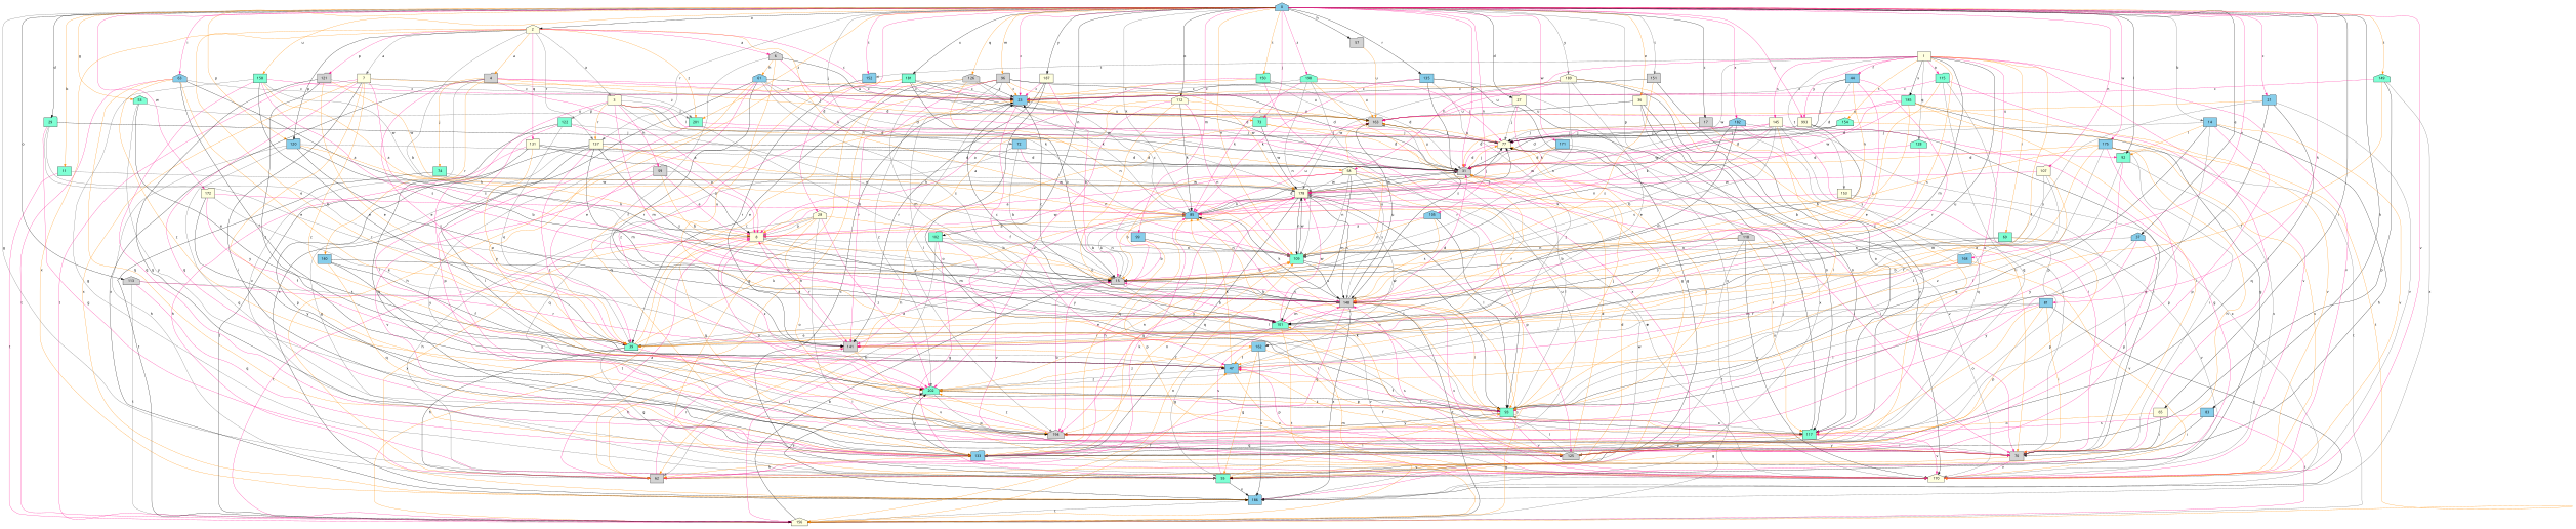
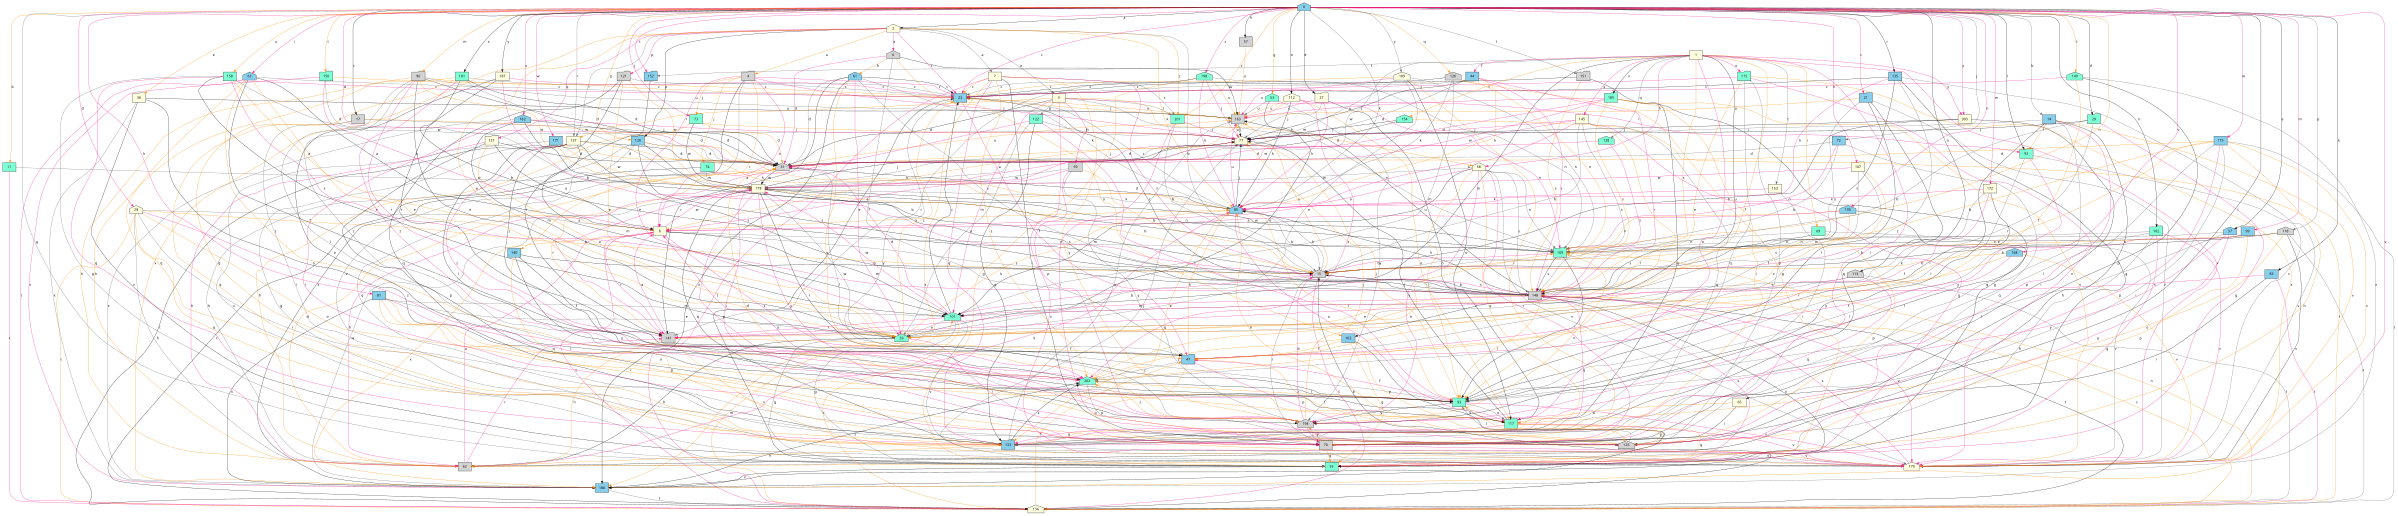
  strict digraph {
    fontname="Noto Sans"
    node [fillcolor=skyblue fontname="Noto Sans" shape=box style=filled]
    edge [color=deeppink fontname="Noto Sans"]
    0 [shape=house]
    2 [fillcolor=lightyellow shape=house]
    11 [fillcolor=aquamarine]
    14
    17 [fillcolor=lightgrey]
    21 [shape=folder]
    23
    27 [fillcolor=lightyellow shape=folder]
    28 [fillcolor=lightyellow shape=house]
    29 [fillcolor=aquamarine shape=folder]
    31 [fillcolor=lightgrey shape=house]
    36 [fillcolor=lightyellow shape=folder]
    37 [shape=house]
    53 [fillcolor=aquamarine shape=house]
    55 [fillcolor=aquamarine]
    57 [fillcolor=lightgrey shape=folder]
    63 [shape=house]
    65 [fillcolor=lightyellow]
    72
    73 [fillcolor=aquamarine shape=folder]
    81
    83
    85 [shape=house]
    92 [fillcolor=aquamarine shape=folder]
    96 [fillcolor=lightgrey shape=folder]
    99
    102 [fillcolor=aquamarine shape=folder]
    105 [shape=house]
    107 [fillcolor=lightyellow shape=folder]
    109 [fillcolor=aquamarine shape=folder]
    112 [fillcolor=lightyellow shape=house]
    113 [fillcolor=lightgrey shape=house]
    118 [fillcolor=lightgrey shape=house]
    120 [shape=folder]
    126 [fillcolor=lightgrey shape=house]
    135
    137 [fillcolor=lightyellow]
    149 [fillcolor=aquamarine shape=house]
    150 [fillcolor=aquamarine shape=folder]
    151 [fillcolor=lightgrey shape=folder]
    152 [shape=folder]
    158 [fillcolor=aquamarine]
-   168 [shape=folder]
+   168 [shape=house]
    170 [fillcolor=lightyellow shape=house]
    171
    172 [fillcolor=lightyellow shape=folder]
    175
    181 [fillcolor=aquamarine]
    182 [shape=house]
    187 [fillcolor=lightyellow]
    189 [fillcolor=lightyellow shape=house]
    n52 [fillcolor=lightyellow label=993]
    198 [fillcolor=aquamarine shape=house]
    201 [fillcolor=aquamarine]
    3 [fillcolor=lightyellow shape=folder]
    4 [fillcolor=lightgrey shape=folder]
    6 [fillcolor=lightgrey shape=house]
    7 [fillcolor=lightyellow]
    15 [fillcolor=lightgrey shape=house]
    39 [fillcolor=aquamarine shape=house]
    121 [fillcolor=lightgrey shape=folder]
    131 [fillcolor=lightyellow shape=folder]
    186 [shape=folder]
    178 [fillcolor=lightyellow]
    156 [fillcolor=lightyellow shape=house]
    125 [fillcolor=lightgrey shape=house]
    77 [fillcolor=lightyellow shape=house]
    133 [shape=folder]
    62 [fillcolor=lightgrey]
    93 [fillcolor=aquamarine]
    70 [fillcolor=lightgrey]
    148 [fillcolor=lightgrey]
    163 [fillcolor=lightgrey]
    47 [shape=folder]
    194 [fillcolor=lightgrey shape=house]
    117 [fillcolor=aquamarine shape=folder]
    8 [fillcolor=lightyellow]
    202 [fillcolor=aquamarine shape=house]
    141 [fillcolor=lightgrey shape=folder]
    101 [fillcolor=aquamarine shape=house]
    1 [fillcolor=lightyellow]
    44
    58 [fillcolor=lightyellow shape=house]
    69 [fillcolor=aquamarine]
    115 [fillcolor=aquamarine shape=folder]
    128 [fillcolor=aquamarine shape=house]
    145 [fillcolor=lightyellow]
    153 [fillcolor=lightyellow]
    154 [fillcolor=aquamarine shape=house]
    162
    185 [fillcolor=aquamarine shape=folder]
    59 [fillcolor=lightgrey shape=folder]
    122 [fillcolor=aquamarine]
    74 [fillcolor=aquamarine]
    140
    61 [shape=house]
    0 -> 2 [color=black label=a]
    0 -> 11 [color=darkorange label=b]
    0 -> 14 [color=gray40 label=b]
    0 -> 17 [color=black label=c]
    0 -> 21 [label=c]
    0 -> 23 [label=c]
    0 -> 27 [color=black label=d]
    0 -> 28 [label=d]
    0 -> 29 [color=black label=d]
    0 -> 31 [label=d]
    0 -> 36 [color=darkorange label=e]
    0 -> 37 [color=black label=e]
    0 -> 53 [color=darkorange label=g]
    0 -> 55 [color=gray40 label=g]
    0 -> 57 [color=black label=h]
    0 -> 63 [label=i]
    0 -> 65 [color=black label=i]
    0 -> 72 [color=gray40 label=j]
    0 -> 73 [label=j]
    0 -> 81 [label=k]
    0 -> 83 [color=black label=k]
    0 -> 85 [color=gray40 label=k]
    0 -> 92 [color=black label=l]
    0 -> 96 [color=darkorange label=m]
    0 -> 99 [label=m]
    0 -> 102 [color=black label=n]
    0 -> 105 [label=n]
    0 -> 107 [label=n]
    0 -> 109 [color=darkorange label=n]
    0 -> 112 [color=black label=o]
    0 -> 113 [color=black label=o]
    0 -> 118 [color=gray40 label=p]
    0 -> 120 [color=darkorange label=p]
    0 -> 126 [color=darkorange label=q]
    0 -> 135 [color=black label=r]
    0 -> 137 [color=gray40 label=r]
    0 -> 149 [color=darkorange label=t]
    0 -> 150 [color=darkorange label=t]
    0 -> 151 [color=gray40 label=t]
    0 -> 152 [label=t]
    0 -> 158 [color=darkorange label=u]
    0 -> 168 [label=v]
    0 -> 170 [label=v]
    0 -> 171 [label=w]
    0 -> 172 [label=w]
    0 -> 175 [label=w]
    0 -> 181 [color=black label=x]
    0 -> 182 [label=x]
    0 -> 187 [color=black label=y]
    0 -> 189 [color=gray40 label=y]
    0 -> n52 [label=y]
    0 -> 198 [label=z]
    0 -> 201 [color=darkorange label=z]
    2 -> 23 [label=c]
    2 -> 85 [color=darkorange label=k]
    2 -> 120 [color=black label=p]
    2 -> 137 [color=gray40 label=r]
    2 -> 201 [color=darkorange label=z]
    2 -> 3 [color=gray40 label=a]
    2 -> 4 [color=darkorange label=a]
    2 -> 6 [label=a]
    2 -> 7 [color=gray40 label=a]
    2 -> 15 [color=gray40 label=b]
    2 -> 39 [color=darkorange label=e]
    2 -> 121 [label=p]
    2 -> 131 [label=q]
    2 -> 186 [color=darkorange label=x]
    11 -> 178 [color=gray40 label=w]
    11 -> 156 [label=t]
    14 -> 92 [color=darkorange label=l]
    14 -> 170 [color=darkorange label=v]
    14 -> 125 [label=p]
    14 -> 77 [color=gray40 label=j]
    14 -> 133 [color=gray40 label=q]
    14 -> 62 [color=black label=h]
    14 -> 93 [color=black label=l]
    17 -> 31 [color=darkorange label=d]
    17 -> 77 [color=gray40 label=j]
    17 -> 133 [color=darkorange label=q]
    17 -> 70 [color=gray40 label=i]
    21 -> 170 [color=gray40 label=v]
    21 -> 133 [color=black label=q]
    21 -> 93 [color=black label=l]
    21 -> 148 [color=gray40 label=s]
    21 -> 163 [color=darkorange label=u]
    23 -> 163 [color=darkorange label=u]
    23 -> 47 [label=f]
    23 -> 194 [color=gray40 label=y]
    27 -> 85 [label=k]
    27 -> 77 [color=gray40 label=j]
    27 -> 163 [label=u]
    27 -> 117 [color=black label=o]
    28 -> 15 [color=darkorange label=b]
    28 -> 156 [color=darkorange label=t]
    28 -> 133 [color=darkorange label=q]
    28 -> 62 [color=gray40 label=h]
    28 -> 70 [color=gray40 label=i]
    28 -> 117 [color=darkorange label=o]
    28 -> 8 [color=gray40 label=a]
    28 -> 202 [label=z]
    29 -> 55 [label=g]
    29 -> 15 [color=gray40 label=b]
    29 -> 77 [color=black label=j]
    29 -> 141 [color=gray40 label=r]
    31 -> 178 [color=black label=w]
    31 -> 77 [color=darkorange label=j]
    31 -> 93 [color=gray40 label=l]
    31 -> 70 [label=i]
    31 -> 163 [color=darkorange label=u]
    31 -> 141 [color=darkorange label=r]
    36 -> 170 [color=black label=v]
    36 -> 186 [color=gray40 label=x]
    36 -> 163 [color=black label=u]
    36 -> 117 [color=black label=o]
    37 -> 109 [color=gray40 label=n]
    37 -> 125 [label=p]
    37 -> 93 [color=gray40 label=l]
    37 -> 194 [label=y]
    53 -> 39 [color=black label=e]
    53 -> 163 [color=gray40 label=u]
    53 -> 194 [color=gray40 label=y]
    55 -> 23 [color=black label=c]
    55 -> 186 [color=black label=x]
    55 -> 77 [color=gray40 label=j]
    55 -> 93 [color=darkorange label=l]
    55 -> 148 [label=s]
    57 -> 163 [color=darkorange label=u]
    63 -> 23 [color=gray40 label=c]
    63 -> 39 [color=darkorange label=e]
    63 -> 156 [label=t]
    63 -> 133 [color=darkorange label=q]
    63 -> 47 [color=black label=f]
    63 -> 8 [color=black label=a]
    63 -> 202 [color=darkorange label=z]
    65 -> 70 [color=black label=i]
    65 -> 117 [color=darkorange label=o]
    72 -> 31 [color=gray40 label=d]
    72 -> 109 [label=n]
    72 -> 15 [color=gray40 label=b]
    72 -> 133 [color=gray40 label=q]
    73 -> 31 [color=darkorange label=d]
    73 -> 178 [color=black label=w]
    73 -> 77 [color=darkorange label=j]
    73 -> 62 [color=darkorange label=h]
    81 -> 39 [color=gray40 label=e]
    81 -> 186 [color=black label=x]
    81 -> 125 [color=darkorange label=p]
    81 -> 93 [label=l]
    81 -> 70 [color=darkorange label=i]
    81 -> 117 [color=darkorange label=o]
    81 -> 101 [color=gray40 label=m]
    83 -> 156 [label=t]
    83 -> 70 [color=black label=i]
-   83 -> 117 [label=s]
+   83 -> 148 [label=s]
    85 -> 23 [color=gray40 label=c]
    85 -> 31 [color=black label=d]
    85 -> 15 [color=gray40 label=b]
    85 -> 77 [color=black label=j]
    85 -> 133 [color=darkorange label=q]
    85 -> 93 [color=darkorange label=l]
    85 -> 163 [label=u]
    85 -> 117 [label=o]
    85 -> 8 [color=darkorange label=a]
    92 -> 170 [color=gray40 label=v]
    92 -> 93 [color=gray40 label=l]
    92 -> 194 [label=y]
    96 -> 23 [color=darkorange label=c]
    96 -> 31 [color=black label=d]
    96 -> 39 [color=black label=e]
    96 -> 178 [color=darkorange label=w]
    96 -> 62 [color=darkorange label=h]
    96 -> 93 [color=gray40 label=l]
    96 -> 163 [color=gray40 label=u]
    96 -> 202 [color=gray40 label=z]
    96 -> 141 [label=r]
    99 -> 109 [color=black label=n]
    99 -> 15 [label=b]
    99 -> 125 [color=darkorange label=p]
    102 -> 55 [label=g]
    102 -> 109 [color=gray40 label=n]
    102 -> 170 [label=v]
    102 -> 62 [color=gray40 label=h]
    102 -> 93 [color=gray40 label=l]
    105 -> 109 [color=darkorange label=n]
    105 -> 93 [color=black label=l]
    105 -> 148 [color=darkorange label=s]
    105 -> 8 [label=a]
    107 -> 178 [label=w]
    107 -> 47 [color=gray40 label=f]
    107 -> 202 [color=darkorange label=z]
    107 -> 101 [color=gray40 label=m]
    109 -> 15 [label=b]
    109 -> 178 [color=black label=w]
    109 -> 93 [color=black label=l]
    109 -> 148 [color=black label=s]
    112 -> 85 [color=black label=k]
    112 -> 109 [label=n]
    112 -> 163 [color=darkorange label=u]
    112 -> 117 [color=darkorange label=o]
    112 -> 8 [color=darkorange label=a]
    112 -> 202 [label=z]
    113 -> 156 [color=gray40 label=t]
    113 -> 133 [label=q]
    113 -> 148 [color=gray40 label=s]
    113 -> 141 [label=r]
    118 -> 109 [color=darkorange label=n]
    118 -> 170 [color=black label=v]
    118 -> 15 [color=black label=b]
    118 -> 156 [color=gray40 label=t]
    118 -> 117 [color=darkorange label=o]
    120 -> 31 [color=gray40 label=d]
    120 -> 85 [color=darkorange label=k]
    120 -> 15 [color=black label=b]
    120 -> 133 [color=gray40 label=q]
    120 -> 62 [color=gray40 label=h]
    120 -> 148 [color=black label=s]
    126 -> 23 [color=black label=c]
    126 -> 55 [color=darkorange label=g]
    126 -> 85 [color=gray40 label=k]
    126 -> 109 [color=darkorange label=n]
    126 -> 101 [color=gray40 label=m]
    135 -> 23 [color=black label=c]
    135 -> 55 [color=black label=g]
    135 -> 85 [label=k]
    135 -> 170 [color=gray40 label=v]
    135 -> 148 [color=black label=s]
    135 -> 202 [color=gray40 label=z]
    137 -> 31 [color=black label=d]
    137 -> 55 [color=gray40 label=g]
    137 -> 85 [color=darkorange label=k]
    137 -> 156 [color=black label=t]
    137 -> 93 [color=black label=l]
    137 -> 148 [color=black label=s]
    137 -> 202 [label=z]
    137 -> 101 [color=black label=m]
    149 -> 23 [label=c]
    149 -> 186 [color=gray40 label=x]
    149 -> 125 [color=black label=p]
    149 -> 47 [color=darkorange label=f]
    150 -> 23 [color=darkorange label=c]
    150 -> 31 [color=gray40 label=d]
    150 -> 186 [label=x]
    150 -> 8 [label=a]
    151 -> 23 [color=black label=c]
    151 -> 133 [color=black label=q]
    151 -> 148 [color=darkorange label=s]
    152 -> 141 [color=black label=r]
    158 -> 23 [label=c]
    158 -> 55 [color=gray40 label=g]
    158 -> 39 [color=black label=e]
    158 -> 178 [color=gray40 label=w]
    158 -> 133 [label=q]
    158 -> 148 [label=s]
    158 -> 8 [color=darkorange label=a]
    168 -> 170 [color=darkorange label=v]
    168 -> 15 [color=darkorange label=b]
    168 -> 47 [label=f]
    168 -> 141 [color=darkorange label=r]
    170 -> 148 [label=s]
    171 -> 31 [color=darkorange label=d]
    171 -> 170 [color=gray40 label=v]
    171 -> 178 [color=darkorange label=w]
    172 -> 85 [label=k]
    172 -> 39 [color=gray40 label=e]
    172 -> 47 [label=f]
    172 -> 194 [color=black label=y]
    175 -> 31 [color=darkorange label=d]
    175 -> 170 [color=darkorange label=v]
    175 -> 15 [color=darkorange label=b]
    175 -> 39 [color=darkorange label=e]
    175 -> 156 [color=gray40 label=t]
    175 -> 125 [label=p]
    175 -> 62 [color=darkorange label=h]
    175 -> 93 [color=gray40 label=l]
    175 -> 70 [color=gray40 label=i]
    181 -> 23 [color=gray40 label=c]
    181 -> 31 [color=black label=d]
    181 -> 15 [color=black label=b]
    181 -> 178 [color=gray40 label=w]
    181 -> 133 [color=darkorange label=q]
    181 -> 62 [color=darkorange label=h]
    181 -> 202 [label=z]
    182 -> 31 [color=black label=d]
    182 -> 109 [color=black label=n]
    182 -> 186 [color=gray40 label=x]
    182 -> 77 [label=j]
    182 -> 70 [label=i]
    182 -> 101 [color=black label=m]
    187 -> 23 [label=c]
    187 -> 15 [label=b]
    187 -> 117 [color=black label=o]
    187 -> 141 [color=black label=r]
    189 -> 23 [color=darkorange label=c]
    189 -> 109 [color=gray40 label=n]
    189 -> 39 [color=gray40 label=e]
    189 -> 178 [color=gray40 label=w]
    189 -> 70 [color=darkorange label=i]
    189 -> 163 [label=u]
    189 -> 117 [color=black label=o]
    n52 -> 15 [color=black label=b]
    n52 -> 77 [color=black label=j]
    n52 -> 70 [color=black label=i]
    198 -> 23 [color=gray40 label=c]
    198 -> 55 [color=darkorange label=g]
    198 -> 85 [label=k]
    198 -> 109 [color=gray40 label=n]
    198 -> 77 [label=j]
    198 -> 163 [color=darkorange label=u]
    198 -> 141 [color=gray40 label=r]
    201 -> 15 [color=gray40 label=b]
    201 -> 77 [label=j]
    201 -> 70 [label=i]
    3 -> 31 [color=black label=d]
    3 -> 92 [label=l]
    3 -> 109 [color=gray40 label=n]
    3 -> 137 [color=darkorange label=r]
    3 -> 201 [color=gray40 label=z]
    3 -> 125 [label=p]
    3 -> 101 [label=m]
    3 -> 58 [color=darkorange label=h]
    3 -> 59 [label=h]
    3 -> 122 [color=gray40 label=p]
    4 -> 23 [label=c]
    4 -> 73 [color=darkorange label=j]
    4 -> 170 [color=gray40 label=v]
    4 -> 39 [label=e]
    4 -> 186 [color=black label=x]
    4 -> 77 [label=j]
    4 -> 8 [label=a]
    4 -> 74 [color=darkorange label=j]
    4 -> 140 [color=darkorange label=r]
    6 -> 31 [label=d]
    6 -> 163 [color=black label=u]
    6 -> 47 [color=gray40 label=f]
    6 -> 162 [color=darkorange label=u]
    6 -> 61 [color=darkorange label=h]
    7 -> 23 [color=darkorange label=c]
    7 -> 201 [color=gray40 label=z]
    7 -> 186 [color=darkorange label=x]
    7 -> 156 [label=t]
    7 -> 133 [label=q]
    7 -> 70 [color=black label=i]
    7 -> 148 [label=s]
    7 -> 194 [color=darkorange label=y]
    7 -> 202 [color=darkorange label=z]
    15 -> 85 [color=gray40 label=k]
    15 -> 39 [color=gray40 label=e]
    15 -> 156 [label=t]
    15 -> 70 [color=gray40 label=i]
    15 -> 148 [label=s]
    15 -> 163 [color=darkorange label=u]
    39 -> 23 [color=darkorange label=c]
    39 -> 55 [color=gray40 label=g]
    39 -> 85 [color=darkorange label=k]
    39 -> 62 [color=black label=h]
    39 -> 70 [label=i]
    121 -> 23 [color=gray40 label=c]
    121 -> 39 [color=darkorange label=e]
    121 -> 178 [color=darkorange label=w]
    121 -> 133 [color=black label=q]
    121 -> 202 [color=black label=z]
    131 -> 31 [color=black label=d]
    131 -> 39 [color=darkorange label=e]
    131 -> 125 [color=black label=p]
    131 -> 62 [label=h]
    131 -> 8 [color=black label=a]
    186 -> 178 [color=gray40 label=w]
    186 -> 156 [color=gray40 label=t]
    186 -> 202 [color=black label=z]
    178 -> 85 [color=gray40 label=k]
    178 -> 109 [color=black label=n]
    178 -> 15 [color=darkorange label=b]
    178 -> 125 [label=p]
    178 -> 77 [color=black label=j]
    178 -> 133 [color=black label=q]
    178 -> 62 [label=h]
    178 -> 93 [color=black label=l]
    178 -> 148 [color=black label=s]
    178 -> 194 [label=y]
    178 -> 141 [label=r]
    156 -> 109 [color=darkorange label=n]
    156 -> 15 [color=black label=b]
    156 -> 148 [color=darkorange label=s]
    156 -> 47 [color=darkorange label=f]
    156 -> 101 [color=darkorange label=m]
    125 -> 31 [color=darkorange label=d]
    125 -> 85 [color=darkorange label=k]
    125 -> 93 [color=gray40 label=l]
    125 -> 47 [color=darkorange label=f]
    77 -> 31 [label=d]
    77 -> 163 [color=darkorange label=u]
    133 -> 170 [color=gray40 label=v]
    133 -> 62 [color=darkorange label=h]
    133 -> 163 [color=gray40 label=u]
    133 -> 202 [color=black label=z]
    62 -> 31 [color=darkorange label=d]
    62 -> 85 [label=k]
    62 -> 8 [label=a]
    62 -> 141 [label=r]
    93 -> 170 [label=v]
    93 -> 77 [color=darkorange label=j]
    93 -> 47 [label=f]
    93 -> 194 [color=black label=y]
    93 -> 117 [color=gray40 label=o]
    93 -> 202 [color=darkorange label=z]
    70 -> 55 [color=darkorange label=g]
    70 -> 170 [label=v]
    70 -> 194 [color=darkorange label=y]
    148 -> 23 [color=black label=c]
    148 -> 85 [color=black label=k]
    148 -> 170 [label=v]
    148 -> 15 [color=black label=b]
    148 -> 39 [color=darkorange label=e]
    148 -> 186 [color=black label=x]
    148 -> 156 [color=black label=t]
    148 -> 133 [label=q]
    148 -> 93 [color=darkorange label=l]
    148 -> 163 [color=black label=u]
    148 -> 101 [label=m]
    163 -> 23 [color=darkorange label=c]
    163 -> 77 [color=black label=j]
    47 -> 85 [color=darkorange label=k]
    47 -> 170 [color=darkorange label=v]
    47 -> 178 [color=gray40 label=w]
    47 -> 125 [label=p]
    47 -> 202 [color=gray40 label=z]
    194 -> 109 [color=darkorange label=n]
    194 -> 15 [label=b]
    194 -> 77 [color=darkorange label=j]
    194 -> 70 [label=i]
    194 -> 8 [label=a]
    194 -> 202 [color=darkorange label=z]
    117 -> 55 [color=darkorange label=g]
    117 -> 170 [label=v]
    117 -> 125 [color=darkorange label=p]
    117 -> 77 [color=black label=j]
    117 -> 133 [label=q]
    8 -> 109 [color=gray40 label=n]
    8 -> 186 [color=darkorange label=x]
    8 -> 178 [label=w]
    8 -> 156 [label=t]
    8 -> 148 [color=gray40 label=s]
    8 -> 202 [label=z]
    8 -> 141 [label=r]
    8 -> 101 [color=black label=m]
    202 -> 109 [color=darkorange label=n]
    202 -> 125 [color=gray40 label=p]
    202 -> 93 [color=black label=l]
    141 -> 170 [color=darkorange label=v]
    141 -> 62 [color=darkorange label=h]
    141 -> 47 [color=darkorange label=f]
    141 -> 8 [label=a]
    101 -> 23 [color=black label=c]
    101 -> 31 [label=d]
    101 -> 55 [color=gray40 label=g]
    101 -> 170 [color=gray40 label=v]
    101 -> 15 [label=b]
    101 -> 39 [color=gray40 label=e]
    101 -> 178 [label=w]
    101 -> 156 [color=darkorange label=t]
    101 -> 141 [label=r]
    1 -> 152 [color=gray40 label=t]
    1 -> 170 [label=v]
    1 -> n52 [label=y]
    1 -> 178 [color=gray40 label=w]
    1 -> 70 [label=i]
    1 -> 148 [color=darkorange label=s]
    1 -> 47 [color=darkorange label=f]
    1 -> 117 [label=o]
    1 -> 101 [color=black label=m]
    1 -> 44 [label=f]
    1 -> 58 [label=h]
    1 -> 69 [color=darkorange label=i]
    1 -> 115 [label=o]
    1 -> 128 [color=gray40 label=q]
    1 -> 145 [label=s]
    1 -> 153 [color=gray40 label=t]
    1 -> 154 [color=darkorange label=t]
    1 -> 162 [color=black label=u]
    1 -> 185 [color=black label=x]
    44 -> 23 [color=gray40 label=c]
    44 -> 31 [color=gray40 label=d]
    44 -> 85 [color=darkorange label=k]
    44 -> 77 [color=black label=j]
    44 -> 148 [label=s]
    44 -> 141 [label=r]
    58 -> 109 [color=gray40 label=n]
    58 -> 170 [color=gray40 label=v]
    58 -> 178 [color=gray40 label=w]
    58 -> 133 [color=darkorange label=q]
    58 -> 93 [color=darkorange label=l]
    58 -> 70 [label=i]
    58 -> 148 [color=gray40 label=s]
    58 -> 194 [label=y]
    58 -> 8 [label=a]
    58 -> 101 [color=black label=m]
    69 -> 109 [color=gray40 label=n]
    69 -> 170 [color=gray40 label=v]
    69 -> 125 [color=darkorange label=p]
    69 -> 148 [color=black label=s]
    115 -> 23 [label=c]
    115 -> 170 [label=v]
    115 -> 39 [color=darkorange label=e]
+   115 -> 186 [color=darkorange label=x]
    115 -> 125 [color=gray40 label=p]
    115 -> 133 [color=gray40 label=q]
    128 -> 31 [label=d]
    128 -> 148 [label=s]
    145 -> 55 [label=g]
    145 -> 85 [label=k]
    145 -> 15 [color=gray40 label=b]
    145 -> 178 [label=w]
    145 -> 77 [label=j]
    145 -> 133 [color=gray40 label=q]
    145 -> 93 [color=darkorange label=l]
    145 -> 148 [color=gray40 label=s]
    153 -> 85 [label=k]
    153 -> 70 [color=gray40 label=i]
    154 -> 31 [color=black label=d]
    154 -> 156 [color=darkorange label=t]
    154 -> 77 [color=black label=j]
    162 -> 55 [color=darkorange label=g]
    162 -> 186 [color=black label=x]
    162 -> 125 [color=darkorange label=p]
    162 -> 47 [color=darkorange label=f]
    162 -> 202 [color=darkorange label=z]
    185 -> 31 [label=d]
    185 -> 55 [color=black label=g]
    185 -> 170 [color=darkorange label=v]
    185 -> 178 [label=w]
    185 -> 70 [color=darkorange label=i]
    185 -> 148 [color=darkorange label=s]
    185 -> 163 [label=u]
    59 -> 170 [label=v]
    59 -> 15 [color=darkorange label=b]
    59 -> 178 [color=gray40 label=w]
    59 -> 194 [color=gray40 label=y]
    59 -> 8 [label=a]
    122 -> 39 [color=gray40 label=e]
    122 -> 77 [color=gray40 label=j]
    122 -> 133 [color=black label=q]
    122 -> 93 [label=l]
    122 -> 8 [label=a]
    74 -> 178 [color=gray40 label=w]
    74 -> 156 [color=black label=t]
    140 -> 15 [color=black label=b]
    140 -> 133 [color=darkorange label=q]
    140 -> 47 [color=black label=f]
    140 -> 194 [color=black label=y]
    61 -> 23 [color=black label=c]
    61 -> 31 [color=gray40 label=d]
    61 -> 85 [color=gray40 label=k]
    61 -> 39 [label=e]
    61 -> 186 [color=black label=x]
    61 -> 148 [color=gray40 label=s]
    61 -> 194 [color=darkorange label=y]
    61 -> 141 [color=black label=r]
  }
